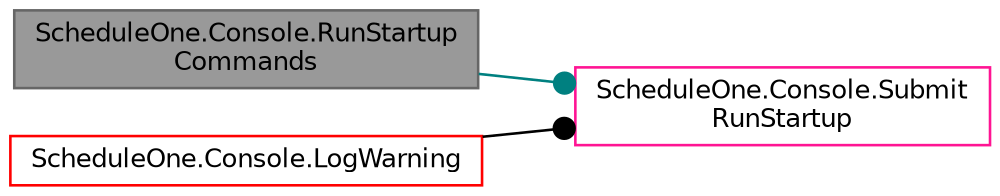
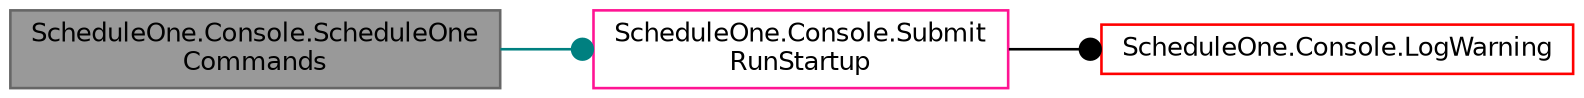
  digraph {
    rankdir=LR
    node [fillcolor=white fontname=Helvetica fontsize=10 shape=box style=filled]
    edge [arrowhead=dot fontname=Helvetica fontsize=10 labelfontname=Helvetica labelfontsize=10 style=solid]
-   n1 [color=gray40 fillcolor=grey60 fontcolor=black height=0.2 label="ScheduleOne.Console.RunStartup\lCommands" width=0.4]
+   n1 [color=gray40 fillcolor=grey60 fontcolor=black height=0.2 label="ScheduleOne.Console.ScheduleOne\lCommands" width=0.4]
    n2 [color=deeppink height=0.2 label="ScheduleOne.Console.Submit\lRunStartup" width=0.4]
    n3 [color=red height=0.2 label="ScheduleOne.Console.LogWarning" width=0.4]
    n1 -> n2 [color=teal]
-   n3 -> n2 [color=black]
+   n2 -> n3 [color=black]
  }
